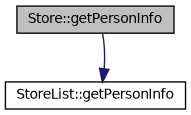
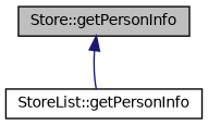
  digraph {
    rankdir=TB
    node [color=black fontname=Helvetica fontsize=10 shape=record style=filled]
    n1 [fillcolor=grey75 fontcolor=black height=0.2 label="Store::getPersonInfo" width=0.4]
    n2 [fillcolor=white height=0.2 label="StoreList::getPersonInfo" width=0.4]
-   n2 -> n1 [color=midnightblue dir=back fontname=Helvetica fontsize=10 labelfontname=Helvetica labelfontsize=10 style=solid]
+   n1 -> n2 [color=midnightblue dir=back fontname=Helvetica fontsize=10 labelfontname=Helvetica labelfontsize=10 style=solid]
  }
